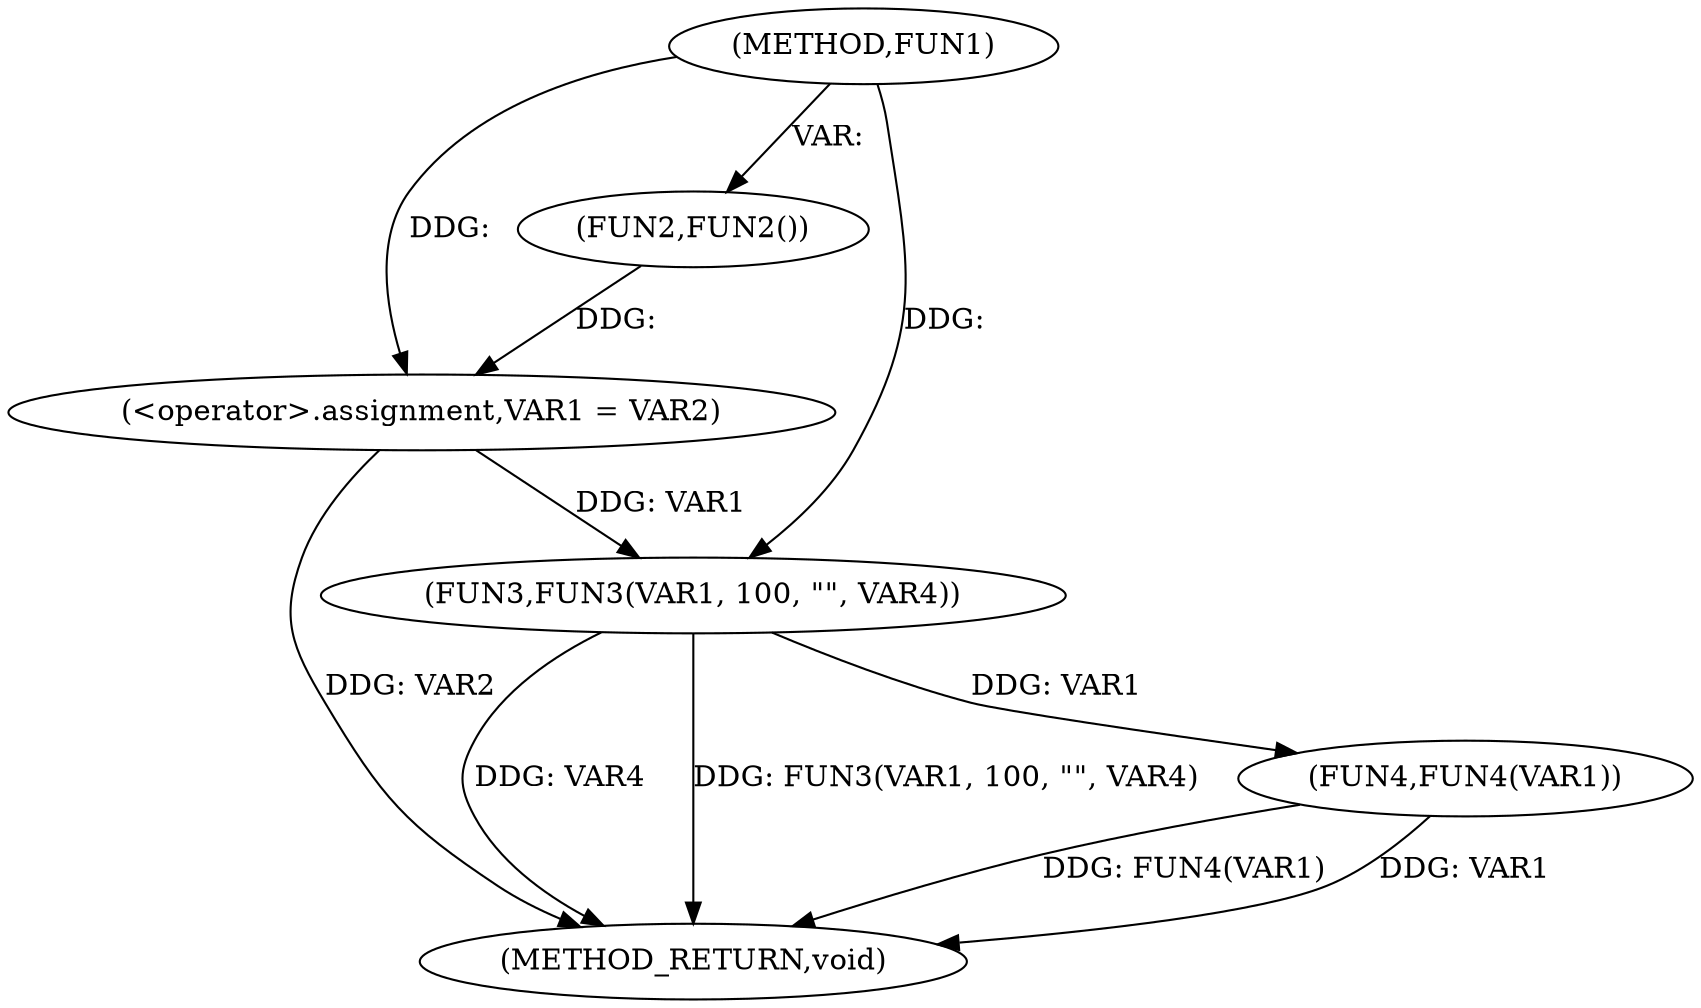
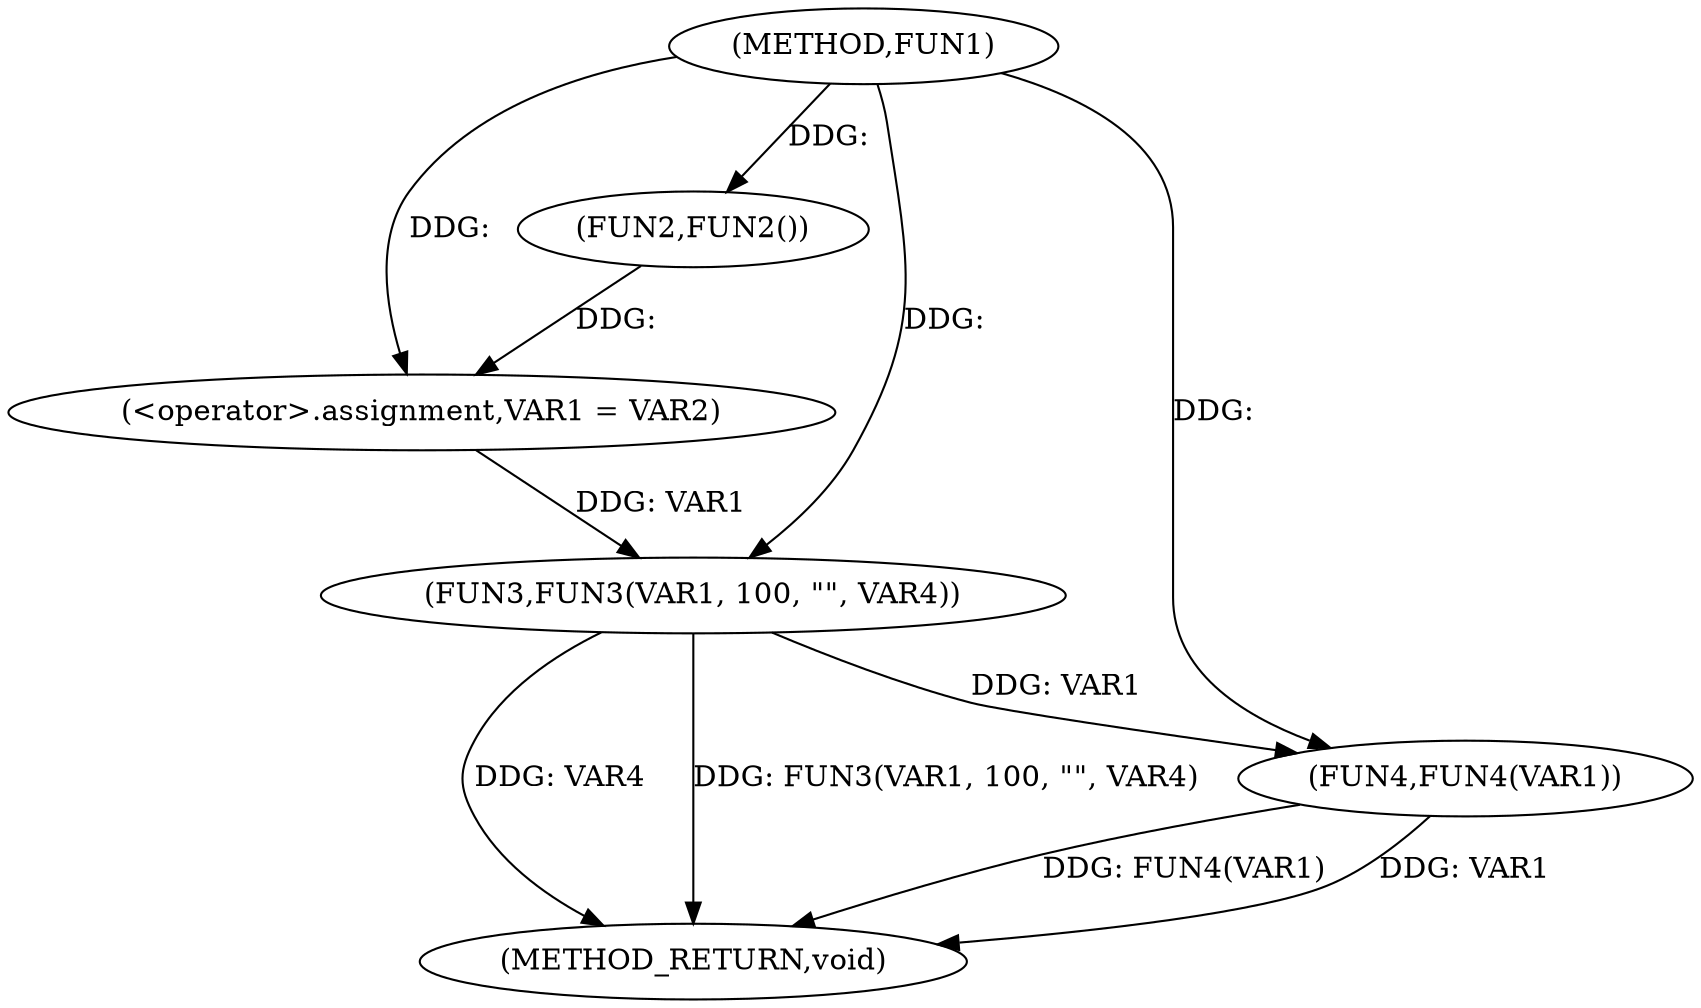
  digraph {
    n1 [label="(METHOD,FUN1)"]
    n2 [label="(FUN2,FUN2())"]
    n3 [label="(<operator>.assignment,VAR1 = VAR2)"]
    n4 [label="(FUN3,FUN3(VAR1, 100, \"\", VAR4))"]
    n5 [label="(FUN4,FUN4(VAR1))"]
    n6 [label="(METHOD_RETURN,void)"]
-   n1 -> n2 [label="VAR: "]
+   n1 -> n2 [label="DDG: "]
    n1 -> n3 [label="DDG: "]
    n1 -> n4 [label="DDG: "]
+   n1 -> n5 [label="DDG: "]
    n2 -> n3 [label="DDG: "]
    n3 -> n4 [label="DDG: VAR1"]
-   n3 -> n6 [label="DDG: VAR2"]
    n4 -> n5 [label="DDG: VAR1"]
    n4 -> n6 [label="DDG: VAR4"]
    n4 -> n6 [label="DDG: FUN3(VAR1, 100, \"\", VAR4)"]
    n5 -> n6 [label="DDG: FUN4(VAR1)"]
    n5 -> n6 [label="DDG: VAR1"]
  }
